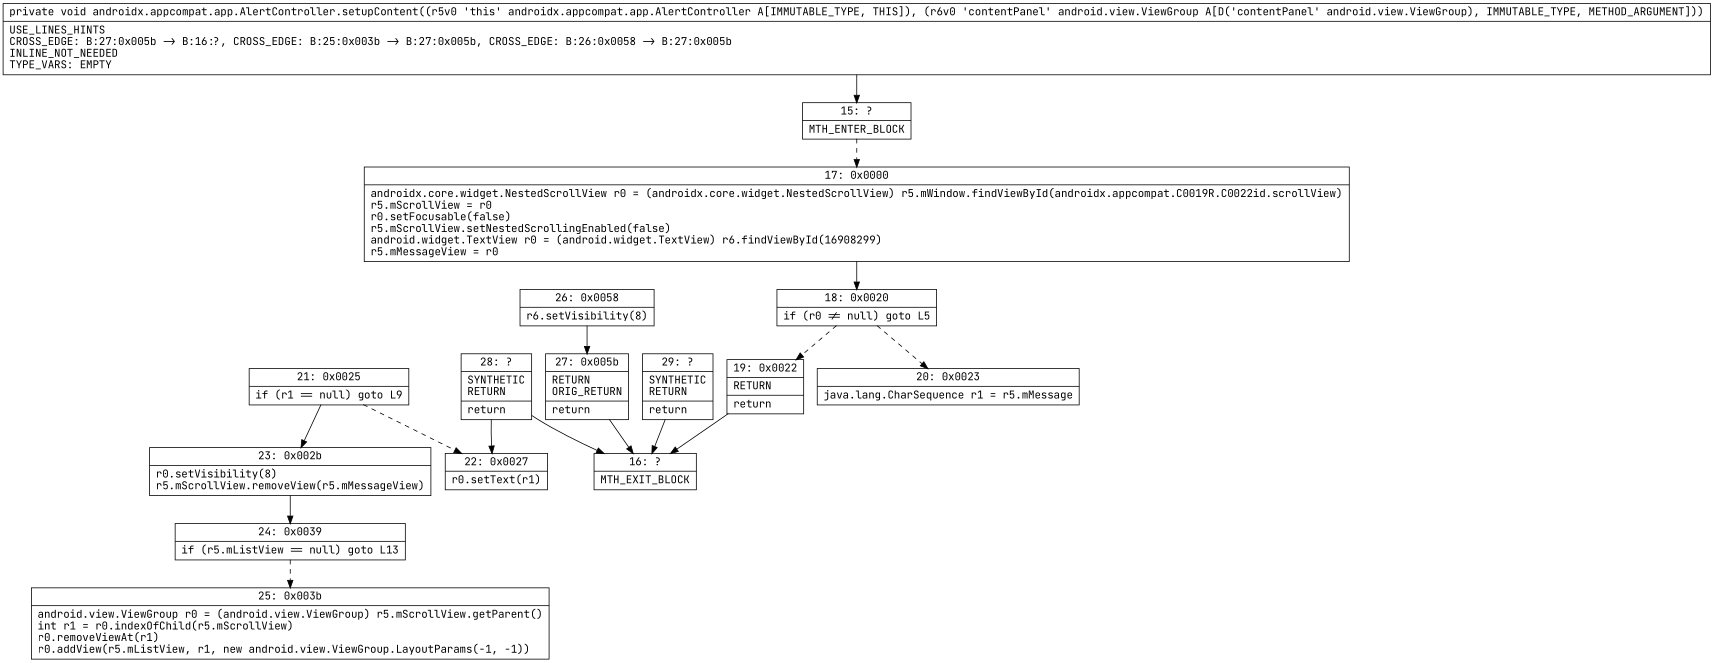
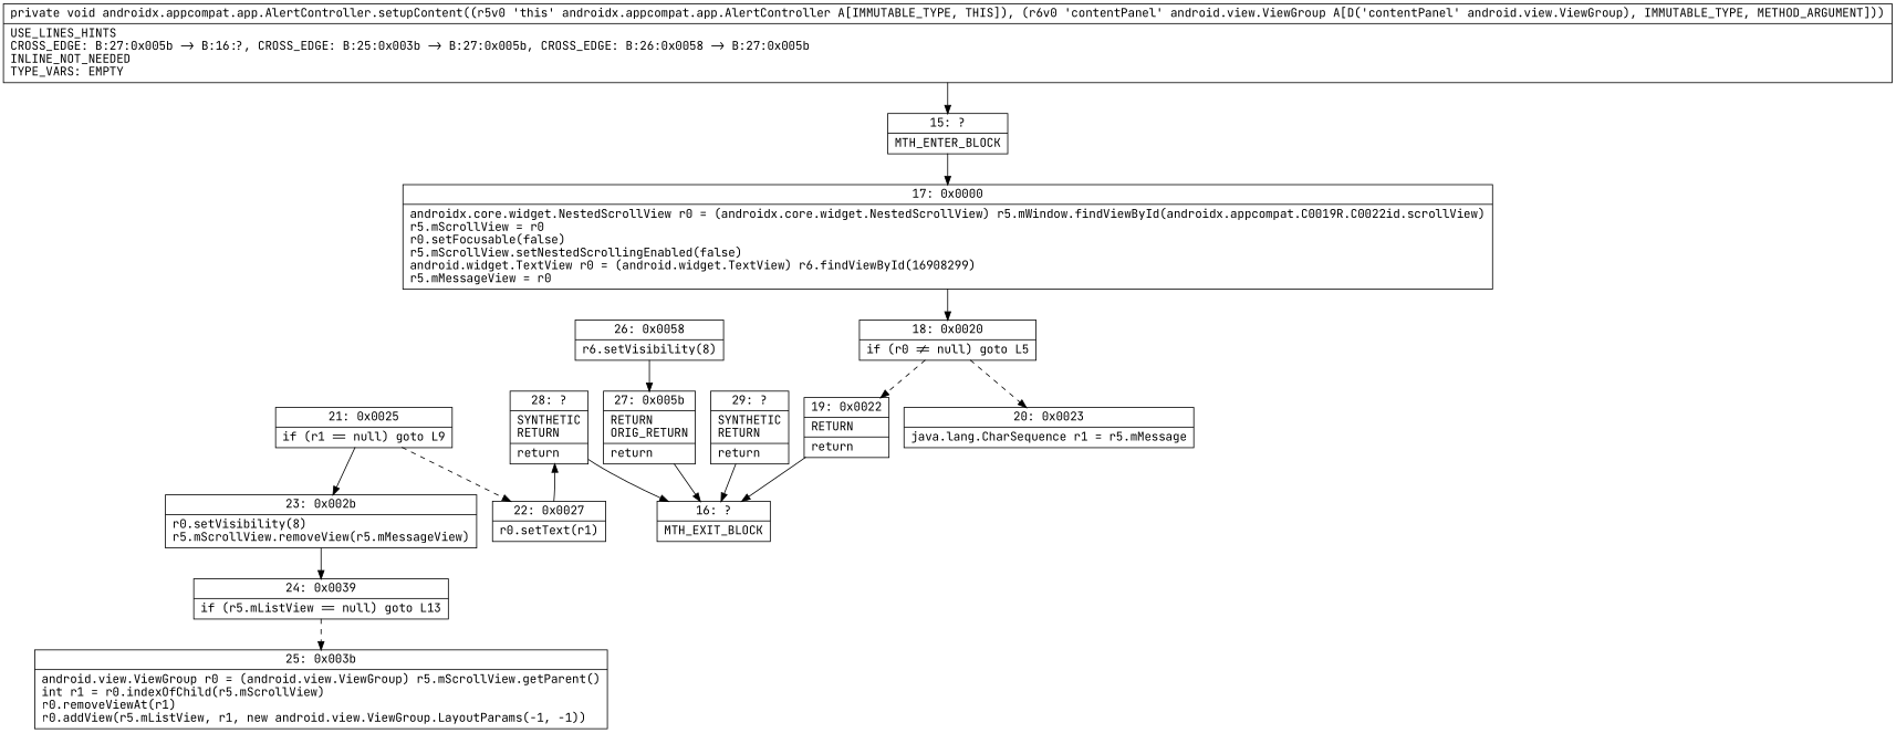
  digraph {
    fontname="JetBrains Mono"
    node [fontname="JetBrains Mono" shape=record]
    edge [fontname="JetBrains Mono"]
    n1 [label="{15\:\ ?|MTH_ENTER_BLOCK\l}"]
    n2 [label="{17\:\ 0x0000|androidx.core.widget.NestedScrollView r0 = (androidx.core.widget.NestedScrollView) r5.mWindow.findViewById(androidx.appcompat.C0019R.C0022id.scrollView)\lr5.mScrollView = r0\lr0.setFocusable(false)\lr5.mScrollView.setNestedScrollingEnabled(false)\landroid.widget.TextView r0 = (android.widget.TextView) r6.findViewById(16908299)\lr5.mMessageView = r0\l}"]
    n3 [label="{18\:\ 0x0020|if (r0 != null) goto L5\l}"]
    n4 [label="{19\:\ 0x0022|RETURN\l|return\l}"]
    n5 [label="{20\:\ 0x0023|java.lang.CharSequence r1 = r5.mMessage\l}"]
    n6 [label="{16\:\ ?|MTH_EXIT_BLOCK\l}"]
    n7 [label="{21\:\ 0x0025|if (r1 == null) goto L9\l}"]
    n8 [label="{22\:\ 0x0027|r0.setText(r1)\l}"]
    n9 [label="{23\:\ 0x002b|r0.setVisibility(8)\lr5.mScrollView.removeView(r5.mMessageView)\l}"]
    n10 [label="{28\:\ ?|SYNTHETIC\lRETURN\l|return\l}"]
    n11 [label="{24\:\ 0x0039|if (r5.mListView == null) goto L13\l}"]
    n12 [label="{25\:\ 0x003b|android.view.ViewGroup r0 = (android.view.ViewGroup) r5.mScrollView.getParent()\lint r1 = r0.indexOfChild(r5.mScrollView)\lr0.removeViewAt(r1)\lr0.addView(r5.mListView, r1, new android.view.ViewGroup.LayoutParams(\-1, \-1))\l}"]
    n13 [label="{26\:\ 0x0058|r6.setVisibility(8)\l}"]
    n14 [label="{27\:\ 0x005b|RETURN\lORIG_RETURN\l|return\l}"]
    n15 [label="{29\:\ ?|SYNTHETIC\lRETURN\l|return\l}"]
    n16 [label="{private void androidx.appcompat.app.AlertController.setupContent((r5v0 'this' androidx.appcompat.app.AlertController A[IMMUTABLE_TYPE, THIS]), (r6v0 'contentPanel' android.view.ViewGroup A[D('contentPanel' android.view.ViewGroup), IMMUTABLE_TYPE, METHOD_ARGUMENT]))  | USE_LINES_HINTS\lCROSS_EDGE: B:27:0x005b \-\> B:16:?, CROSS_EDGE: B:25:0x003b \-\> B:27:0x005b, CROSS_EDGE: B:26:0x0058 \-\> B:27:0x005b\lINLINE_NOT_NEEDED\lTYPE_VARS: EMPTY\l}"]
-   n1 -> n2 [style=dashed]
+   n1 -> n2
    n2 -> n3
    n3 -> n4 [style=dashed]
    n3 -> n5 [style=dashed]
    n4 -> n6
    n7 -> n8 [style=dashed]
    n7 -> n9
-   n10 -> n8
+   n8 -> n10
    n9 -> n11
    n10 -> n6
    n11 -> n12 [style=dashed]
    n13 -> n14
    n14 -> n6
    n15 -> n6
    n16 -> n1
  }
